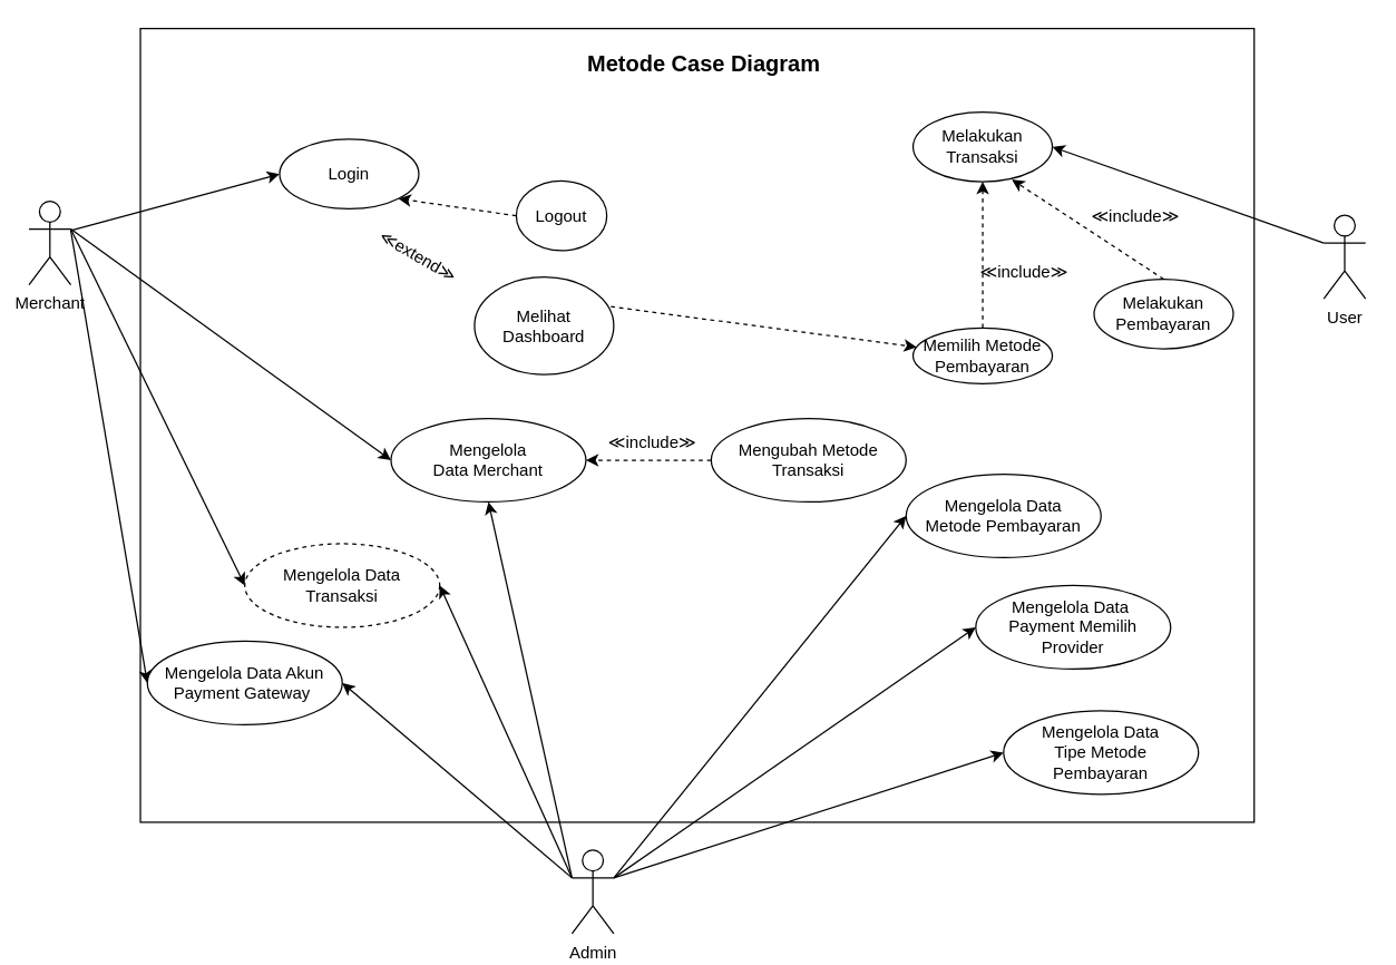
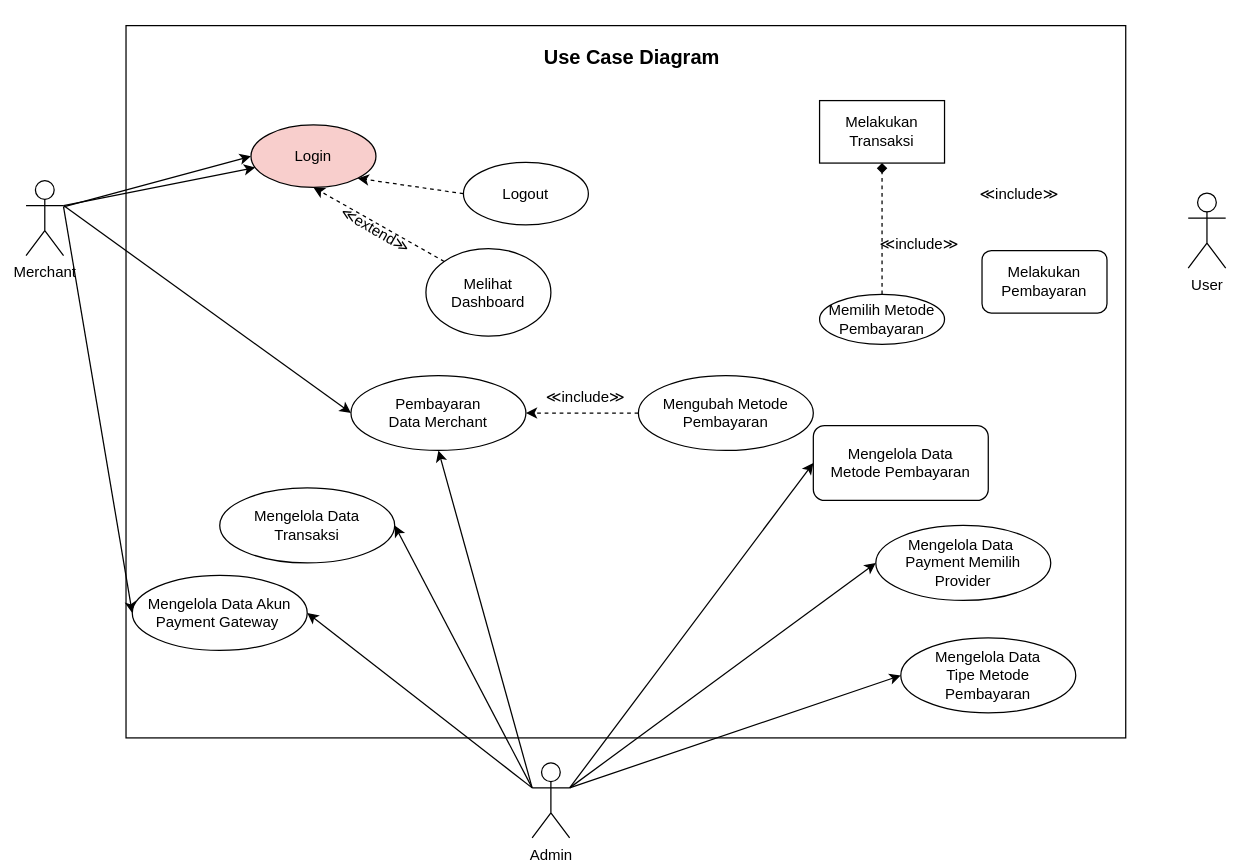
  <mxCell id="0" />
  <mxCell id="1" parent="0" />
  <mxCell id="2" value="" style="rounded=0;whiteSpace=wrap;html=1;" parent="1" vertex="1"><mxGeometry x="100" y="20" width="800" height="570" as="geometry" /></mxCell>
  <mxCell id="3" style="edgeStyle=none;rounded=0;orthogonalLoop=1;jettySize=auto;html=1;exitX=1;exitY=0.333;exitDx=0;exitDy=0;exitPerimeter=0;entryX=0;entryY=0.5;entryDx=0;entryDy=0;strokeColor=default;endArrow=classic;endFill=1;" parent="1" target="13" edge="1"><mxGeometry relative="1" as="geometry"><mxPoint x="50" y="165" as="sourcePoint" /></mxGeometry></mxCell>
  <mxCell id="4" style="edgeStyle=none;rounded=0;orthogonalLoop=1;jettySize=auto;html=1;exitX=1;exitY=0.333;exitDx=0;exitDy=0;exitPerimeter=0;entryX=0;entryY=0.5;entryDx=0;entryDy=0;" parent="1" target="9" edge="1"><mxGeometry relative="1" as="geometry"><mxPoint x="50" y="165" as="sourcePoint" /></mxGeometry></mxCell>
  <mxCell id="5" style="rounded=0;orthogonalLoop=1;jettySize=auto;html=1;exitX=1;exitY=0.333;exitDx=0;exitDy=0;exitPerimeter=0;entryX=0;entryY=0.5;entryDx=0;entryDy=0;" edge="1" parent="1" source="7" target="19"><mxGeometry relative="1" as="geometry" /></mxCell>
- <mxCell id="6" style="rounded=0;orthogonalLoop=1;jettySize=auto;html=1;exitX=1;exitY=0.333;exitDx=0;exitDy=0;exitPerimeter=0;entryX=0;entryY=0.5;entryDx=0;entryDy=0;" edge="1" parent="1" source="7" target="17"><mxGeometry relative="1" as="geometry" /></mxCell>
+ <mxCell id="6" style="rounded=0;orthogonalLoop=1;jettySize=auto;html=1;exitX=1;exitY=0.333;exitDx=0;exitDy=0;exitPerimeter=0;" edge="1" parent="1" source="7" target="9"><mxGeometry relative="1" as="geometry" /></mxCell>
  <mxCell id="7" value="Merchant" style="shape=umlActor;verticalLabelPosition=bottom;verticalAlign=top;html=1;outlineConnect=0;" parent="1" vertex="1"><mxGeometry x="20" y="144" width="30" height="60" as="geometry" /></mxCell>
- <mxCell id="8" value="Metode Case Diagram" style="text;html=1;strokeColor=none;fillColor=none;align=center;verticalAlign=middle;whiteSpace=wrap;rounded=0;fontStyle=1;fontSize=16;" parent="1" vertex="1"><mxGeometry x="140" y="30" width="730" height="30" as="geometry" /></mxCell>
- <mxCell id="9" value="Login" style="ellipse;whiteSpace=wrap;html=1;" parent="1" vertex="1"><mxGeometry x="200" y="99.5" width="100" height="50" as="geometry" /></mxCell>
+ <mxCell id="8" value="Use Case Diagram" style="text;html=1;strokeColor=none;fillColor=none;align=center;verticalAlign=middle;whiteSpace=wrap;rounded=0;fontStyle=1;fontSize=16;" parent="1" vertex="1"><mxGeometry x="140" y="30" width="730" height="30" as="geometry" /></mxCell>
+ <mxCell id="9" value="Login" style="ellipse;whiteSpace=wrap;html=1;fillColor=#f8cecc;" parent="1" vertex="1"><mxGeometry x="200" y="99.5" width="100" height="50" as="geometry" /></mxCell>
  <mxCell id="10" style="edgeStyle=none;rounded=0;orthogonalLoop=1;jettySize=auto;html=1;exitX=0;exitY=0.5;exitDx=0;exitDy=0;entryX=1;entryY=1;entryDx=0;entryDy=0;strokeColor=default;endArrow=classic;endFill=1;dashed=1;" parent="1" source="11" target="9" edge="1"><mxGeometry relative="1" as="geometry"><mxPoint x="200" y="254.5" as="targetPoint" /></mxGeometry></mxCell>
- <mxCell id="11" value="Logout" style="ellipse;whiteSpace=wrap;html=1;" parent="1" vertex="1"><mxGeometry x="370" y="129.5" width="65" height="50" as="geometry" /></mxCell>
+ <mxCell id="11" value="Logout" style="ellipse;whiteSpace=wrap;html=1;" parent="1" vertex="1"><mxGeometry x="370" y="129.5" width="100" height="50" as="geometry" /></mxCell>
  <mxCell id="12" value="≪extend≫" style="text;html=1;strokeColor=none;fillColor=none;align=center;verticalAlign=middle;whiteSpace=wrap;rounded=0;rotation=30;" parent="1" vertex="1"><mxGeometry x="270" y="168.5" width="60" height="30" as="geometry" /></mxCell>
  <mxCell id="13" value="Mengelola Data Akun Payment Gateway&amp;nbsp;" style="ellipse;whiteSpace=wrap;html=1;" parent="1" vertex="1"><mxGeometry x="105" y="460" width="140" height="60" as="geometry" /></mxCell>
- <mxCell id="14" style="edgeStyle=none;rounded=0;orthogonalLoop=1;jettySize=auto;html=1;exitX=0;exitY=0;exitDx=0;exitDy=0;strokeColor=default;endArrow=classic;endFill=1;dashed=1;" parent="1" source="15" target="34" edge="1"><mxGeometry relative="1" as="geometry"><mxPoint x="150" y="230" as="targetPoint" /></mxGeometry></mxCell>
+ <mxCell id="14" style="edgeStyle=none;rounded=0;orthogonalLoop=1;jettySize=auto;html=1;exitX=0;exitY=0;exitDx=0;exitDy=0;entryX=0.5;entryY=1;entryDx=0;entryDy=0;strokeColor=default;endArrow=classic;endFill=1;dashed=1;" parent="1" source="15" target="9" edge="1"><mxGeometry relative="1" as="geometry"><mxPoint x="150" y="230" as="targetPoint" /></mxGeometry></mxCell>
  <mxCell id="15" value="Melihat Dashboard" style="ellipse;whiteSpace=wrap;html=1;" parent="1" vertex="1"><mxGeometry x="340" y="198.5" width="100" height="70" as="geometry" /></mxCell>
  <mxCell id="16" value="Mengelola Data &lt;br&gt;Tipe Metode &lt;br&gt;Pembayaran" style="ellipse;whiteSpace=wrap;html=1;" vertex="1" parent="1"><mxGeometry x="720" y="510" width="140" height="60" as="geometry" /></mxCell>
- <mxCell id="17" value="Mengelola Data Transaksi" style="ellipse;whiteSpace=wrap;html=1;dashed=1;" vertex="1" parent="1"><mxGeometry x="175" y="390" width="140" height="60" as="geometry" /></mxCell>
+ <mxCell id="17" value="Mengelola Data Transaksi" style="ellipse;whiteSpace=wrap;html=1;" vertex="1" parent="1"><mxGeometry x="175" y="390" width="140" height="60" as="geometry" /></mxCell>
  <mxCell id="18" value="Mengelola Data&amp;nbsp; &lt;br&gt;Payment Memilih Provider" style="ellipse;whiteSpace=wrap;html=1;" vertex="1" parent="1"><mxGeometry x="700" y="420" width="140" height="60" as="geometry" /></mxCell>
- <mxCell id="19" value="Mengelola &lt;br&gt;Data Merchant" style="ellipse;whiteSpace=wrap;html=1;" vertex="1" parent="1"><mxGeometry x="280" y="300" width="140" height="60" as="geometry" /></mxCell>
+ <mxCell id="19" value="Pembayaran &lt;br&gt;Data Merchant" style="ellipse;whiteSpace=wrap;html=1;" vertex="1" parent="1"><mxGeometry x="280" y="300" width="140" height="60" as="geometry" /></mxCell>
  <mxCell id="20" style="rounded=0;orthogonalLoop=1;jettySize=auto;html=1;exitX=0;exitY=0.333;exitDx=0;exitDy=0;exitPerimeter=0;entryX=1;entryY=0.5;entryDx=0;entryDy=0;" edge="1" parent="1" source="26" target="13"><mxGeometry relative="1" as="geometry" /></mxCell>
  <mxCell id="21" style="rounded=0;orthogonalLoop=1;jettySize=auto;html=1;exitX=0;exitY=0.333;exitDx=0;exitDy=0;exitPerimeter=0;entryX=1;entryY=0.5;entryDx=0;entryDy=0;" edge="1" parent="1" source="26" target="17"><mxGeometry relative="1" as="geometry" /></mxCell>
  <mxCell id="22" style="rounded=0;orthogonalLoop=1;jettySize=auto;html=1;exitX=0;exitY=0.333;exitDx=0;exitDy=0;exitPerimeter=0;entryX=0.5;entryY=1;entryDx=0;entryDy=0;" edge="1" parent="1" source="26" target="19"><mxGeometry relative="1" as="geometry" /></mxCell>
  <mxCell id="23" style="rounded=0;orthogonalLoop=1;jettySize=auto;html=1;exitX=1;exitY=0.333;exitDx=0;exitDy=0;exitPerimeter=0;entryX=0;entryY=0.5;entryDx=0;entryDy=0;" edge="1" parent="1" source="26" target="18"><mxGeometry relative="1" as="geometry" /></mxCell>
  <mxCell id="24" style="rounded=0;orthogonalLoop=1;jettySize=auto;html=1;exitX=1;exitY=0.333;exitDx=0;exitDy=0;exitPerimeter=0;entryX=0;entryY=0.5;entryDx=0;entryDy=0;" edge="1" parent="1" source="26" target="16"><mxGeometry relative="1" as="geometry" /></mxCell>
  <mxCell id="25" style="rounded=0;orthogonalLoop=1;jettySize=auto;html=1;exitX=1;exitY=0.333;exitDx=0;exitDy=0;exitPerimeter=0;entryX=0;entryY=0.5;entryDx=0;entryDy=0;" edge="1" parent="1" source="26" target="30"><mxGeometry relative="1" as="geometry" /></mxCell>
- <mxCell id="26" value="Admin" style="shape=umlActor;verticalLabelPosition=bottom;verticalAlign=top;html=1;outlineConnect=0;" vertex="1" parent="1"><mxGeometry x="410" y="610" width="30" height="60" as="geometry" /></mxCell>
+ <mxCell id="26" value="Admin" style="shape=umlActor;verticalLabelPosition=bottom;verticalAlign=top;html=1;outlineConnect=0;" vertex="1" parent="1"><mxGeometry x="425" y="610" width="30" height="60" as="geometry" /></mxCell>
  <mxCell id="27" style="rounded=0;orthogonalLoop=1;jettySize=auto;html=1;exitX=0;exitY=0.5;exitDx=0;exitDy=0;entryX=1;entryY=0.5;entryDx=0;entryDy=0;dashed=1;" edge="1" parent="1" source="28" target="19"><mxGeometry relative="1" as="geometry" /></mxCell>
- <mxCell id="28" value="Mengubah Metode Transaksi" style="ellipse;whiteSpace=wrap;html=1;" vertex="1" parent="1"><mxGeometry x="510" y="300" width="140" height="60" as="geometry" /></mxCell>
+ <mxCell id="28" value="Mengubah Metode Pembayaran" style="ellipse;whiteSpace=wrap;html=1;" vertex="1" parent="1"><mxGeometry x="510" y="300" width="140" height="60" as="geometry" /></mxCell>
  <mxCell id="29" value="≪include≫" style="text;html=1;strokeColor=none;fillColor=none;align=center;verticalAlign=middle;whiteSpace=wrap;rounded=0;" vertex="1" parent="1"><mxGeometry x="438" y="303" width="60" height="30" as="geometry" /></mxCell>
- <mxCell id="30" value="Mengelola Data &lt;br&gt;Metode Pembayaran" style="ellipse;whiteSpace=wrap;html=1;" vertex="1" parent="1"><mxGeometry x="650" y="340" width="140" height="60" as="geometry" /></mxCell>
+ <mxCell id="30" value="Mengelola Data &lt;br&gt;Metode Pembayaran" style="whiteSpace=wrap;html=1;rounded=1;" vertex="1" parent="1"><mxGeometry x="650" y="340" width="140" height="60" as="geometry" /></mxCell>
  <mxCell id="31" value="User" style="shape=umlActor;verticalLabelPosition=bottom;verticalAlign=top;html=1;outlineConnect=0;" parent="1" vertex="1"><mxGeometry x="950" y="154" width="30" height="60" as="geometry" /></mxCell>
- <mxCell id="32" value="Melakukan Transaksi" style="ellipse;whiteSpace=wrap;html=1;" parent="1" vertex="1"><mxGeometry x="655" y="80" width="100" height="50" as="geometry" /></mxCell>
- <mxCell id="33" style="edgeStyle=none;rounded=0;orthogonalLoop=1;jettySize=auto;html=1;exitX=0;exitY=0.333;exitDx=0;exitDy=0;exitPerimeter=0;entryX=1;entryY=0.5;entryDx=0;entryDy=0;strokeColor=default;endArrow=classic;endFill=1;" parent="1" source="31" target="32" edge="1"><mxGeometry relative="1" as="geometry" /></mxCell>
+ <mxCell id="32" value="Melakukan Transaksi" style="whiteSpace=wrap;html=1;rounded=0;" parent="1" vertex="1"><mxGeometry x="655" y="80" width="100" height="50" as="geometry" /></mxCell>
  <mxCell id="34" value="Memilih Metode Pembayaran" style="ellipse;whiteSpace=wrap;html=1;" parent="1" vertex="1"><mxGeometry x="655" y="235" width="100" height="40" as="geometry" /></mxCell>
  <mxCell id="35" value="≪include≫" style="text;html=1;strokeColor=none;fillColor=none;align=center;verticalAlign=middle;whiteSpace=wrap;rounded=0;" parent="1" vertex="1"><mxGeometry x="705" y="180" width="60" height="30" as="geometry" /></mxCell>
- <mxCell id="36" value="Melakukan Pembayaran" style="ellipse;whiteSpace=wrap;html=1;" parent="1" vertex="1"><mxGeometry x="785" y="200" width="100" height="50" as="geometry" /></mxCell>
+ <mxCell id="36" value="Melakukan Pembayaran" style="whiteSpace=wrap;html=1;rounded=1;" parent="1" vertex="1"><mxGeometry x="785" y="200" width="100" height="50" as="geometry" /></mxCell>
  <mxCell id="37" value="≪include≫" style="text;html=1;strokeColor=none;fillColor=none;align=center;verticalAlign=middle;whiteSpace=wrap;rounded=0;" parent="1" vertex="1"><mxGeometry x="785" y="140" width="60" height="30" as="geometry" /></mxCell>
- <mxCell id="38" style="edgeStyle=none;rounded=0;orthogonalLoop=1;jettySize=auto;html=1;exitX=0.5;exitY=0;exitDx=0;exitDy=0;entryX=0.5;entryY=1;entryDx=0;entryDy=0;dashed=1;strokeColor=default;endArrow=classic;endFill=1;" parent="1" source="34" target="32" edge="1"><mxGeometry relative="1" as="geometry" /></mxCell>
- <mxCell id="39" style="edgeStyle=none;rounded=0;orthogonalLoop=1;jettySize=auto;html=1;exitX=0.5;exitY=0;exitDx=0;exitDy=0;entryX=0.71;entryY=0.97;entryDx=0;entryDy=0;entryPerimeter=0;dashed=1;strokeColor=default;endArrow=classic;endFill=1;" parent="1" source="36" target="32" edge="1"><mxGeometry relative="1" as="geometry" /></mxCell>
+ <mxCell id="38" style="edgeStyle=none;rounded=0;orthogonalLoop=1;jettySize=auto;html=1;exitX=0.5;exitY=0;exitDx=0;exitDy=0;entryX=0.5;entryY=1;entryDx=0;entryDy=0;dashed=1;strokeColor=default;endArrow=diamond;endFill=1;" parent="1" source="34" target="32" edge="1"><mxGeometry relative="1" as="geometry" /></mxCell>
